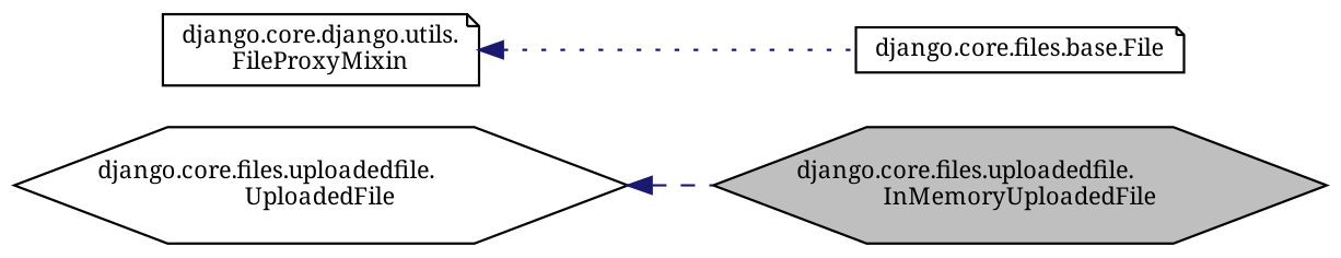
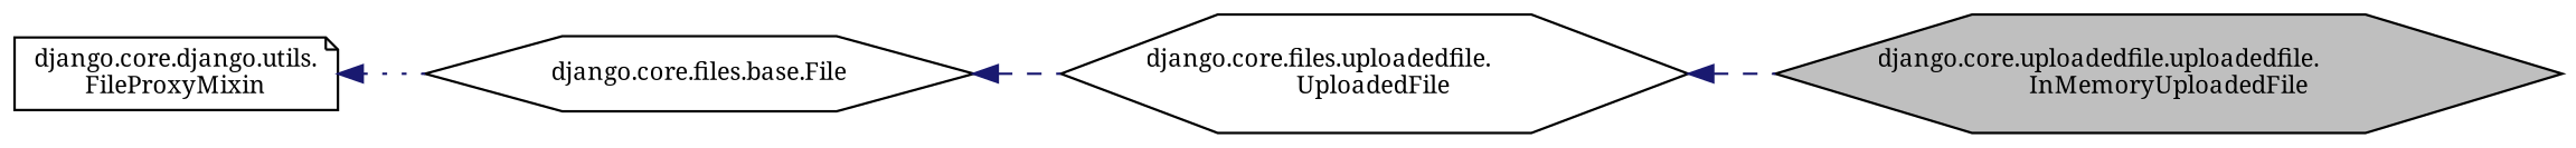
  digraph {
    fontname="Noto Serif"
    rankdir=LR
    node [color=black fillcolor=white fontname="Noto Serif" fontsize=10 shape=hexagon style=filled]
    edge [color=midnightblue dir=back fontname="Noto Serif" fontsize=10 labelfontname=Helvetica labelfontsize=10 style=dashed]
-   n1 [fillcolor=grey75 fontcolor=black height=0.2 label="django.core.files.uploadedfile.\lInMemoryUploadedFile" width=0.4]
+   n1 [fillcolor=grey75 fontcolor=black height=0.2 label="django.core.uploadedfile.uploadedfile.\lInMemoryUploadedFile" width=0.4]
    n2 [height=0.2 label="django.core.files.uploadedfile.\lUploadedFile" width=0.4]
-   n3 [height=0.2 label="django.core.files.base.File" shape=note width=0.4]
+   n3 [height=0.2 label="django.core.files.base.File" width=0.4]
    n4 [height=0.2 label="django.core.django.utils.\lFileProxyMixin" shape=note width=0.4]
    n2 -> n1
+   n3 -> n2
    n4 -> n3 [style=dotted]
  }
